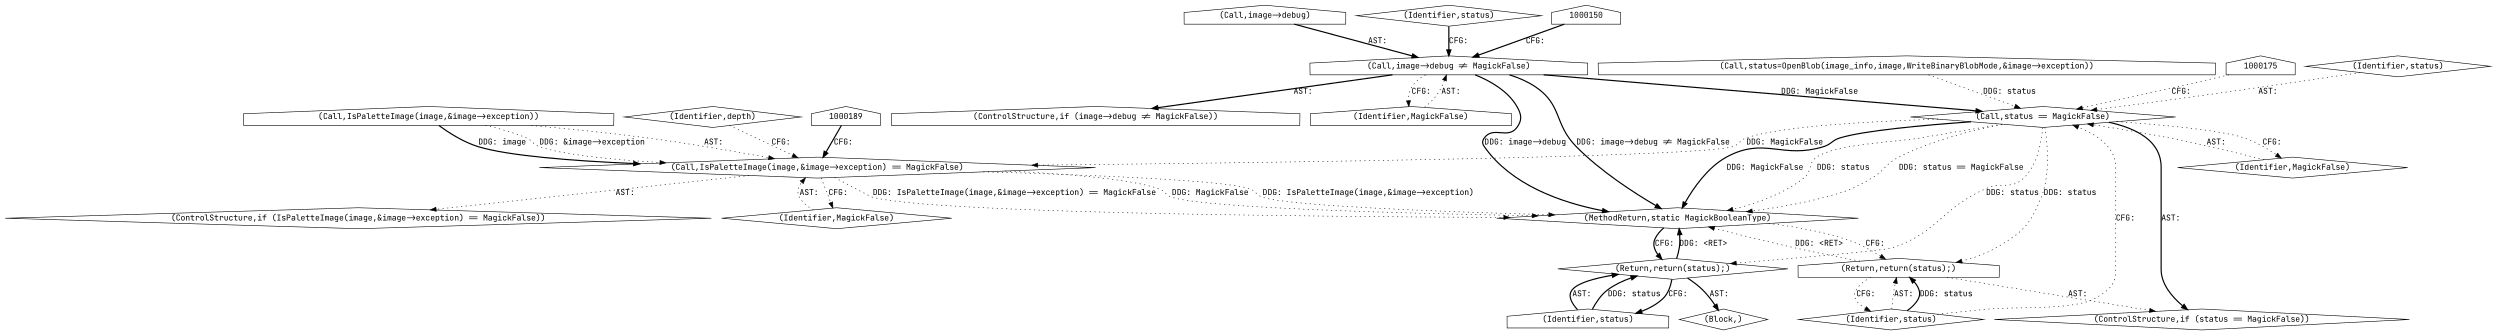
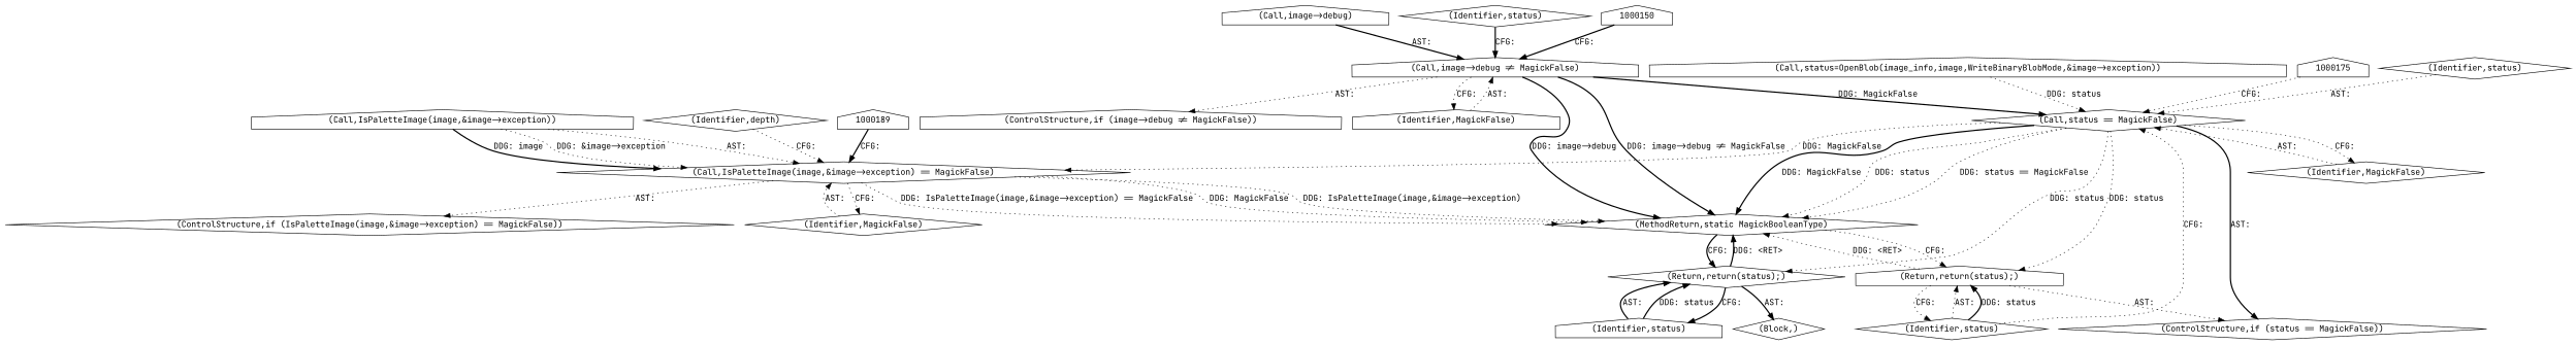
  digraph {
    fontname="JetBrains Mono"
    node [fontname="JetBrains Mono" shape=diamond]
    edge [fontname="JetBrains Mono" style=dotted]
    n1 [label="(Call,image->debug != MagickFalse)" shape=house]
    n2 [label="(Call,status == MagickFalse)"]
    n3 [label="(Identifier,MagickFalse)" shape=house]
    n4 [label="(ControlStructure,if (image->debug != MagickFalse))" shape=house]
    n5 [label="(MethodReturn,static MagickBooleanType)"]
    n6 [label="(Return,return(status);)" shape=house]
    n7 [label="(Call,IsPaletteImage(image,&image->exception) == MagickFalse)"]
    n8 [label="(Return,return(status);)"]
    n9 [label="(ControlStructure,if (status == MagickFalse))"]
    n10 [label="(Identifier,MagickFalse)"]
    n11 [label="(Identifier,status)"]
    n12 [label="(ControlStructure,if (IsPaletteImage(image,&image->exception) == MagickFalse))"]
    n13 [label="(Identifier,MagickFalse)"]
    n14 [label="(Block,)"]
    n15 [label="(Identifier,status)" shape=house]
    n16 [label="(Call,image->debug)" shape=house]
    n17 [label="(Call,IsPaletteImage(image,&image->exception))" shape=house]
    n18 [label="(Identifier,status)"]
    n19 [label="(Identifier,depth)"]
    n20 [label="(Identifier,status)"]
    n21 [label="(Call,status=OpenBlob(image_info,image,WriteBinaryBlobMode,&image->exception))" shape=house]
    1000150 [shape=house]
    1000175 [shape=house]
    1000189 [shape=house]
    n1 -> n2 [label="DDG: MagickFalse" style=bold]
    n1 -> n3 [label="CFG: "]
-   n1 -> n4 [label="AST: " style=bold]
+   n1 -> n4 [label="AST: "]
    n1 -> n5 [label="DDG: image->debug != MagickFalse" style=bold]
    n1 -> n5 [label="DDG: image->debug" style=bold]
    n2 -> n5 [label="DDG: status == MagickFalse"]
    n2 -> n5 [label="DDG: MagickFalse" style=bold]
    n2 -> n5 [label="DDG: status"]
    n2 -> n6 [label="DDG: status"]
    n2 -> n7 [label="DDG: MagickFalse"]
    n2 -> n8 [label="DDG: status"]
    n2 -> n9 [label="AST: " style=bold]
    n2 -> n10 [label="CFG: "]
    n3 -> n1 [label="AST: "]
    n5 -> n6 [label="CFG: "]
    n5 -> n8 [label="CFG: " style=bold]
    n6 -> n5 [label="DDG: <RET>"]
    n6 -> n9 [label="AST: "]
    n6 -> n11 [label="CFG: "]
    n7 -> n5 [label="DDG: MagickFalse"]
    n7 -> n5 [label="DDG: IsPaletteImage(image,&image->exception)"]
    n7 -> n5 [label="DDG: IsPaletteImage(image,&image->exception) == MagickFalse"]
    n7 -> n12 [label="AST: "]
    n7 -> n13 [label="CFG: "]
    n8 -> n5 [label="DDG: <RET>" style=bold]
    n8 -> n14 [label="AST: " style=bold]
    n8 -> n15 [label="CFG: " style=bold]
    n10 -> n2 [label="AST: "]
    n11 -> n2 [label="CFG: "]
    n11 -> n6 [label="AST: "]
    n11 -> n6 [label="DDG: status" style=bold]
    n13 -> n7 [label="AST: "]
    n15 -> n8 [label="AST: " style=bold]
    n15 -> n8 [label="DDG: status" style=bold]
    n16 -> n1 [label="AST: " style=bold]
    n17 -> n7 [label="AST: "]
    n17 -> n7 [label="DDG: image" style=bold]
    n17 -> n7 [label="DDG: &image->exception"]
    n18 -> n1 [label="CFG: " style=bold]
    n19 -> n7 [label="CFG: "]
    n20 -> n2 [label="AST: "]
    n21 -> n2 [label="DDG: status"]
    1000150 -> n1 [label="CFG: " style=bold]
    1000175 -> n2 [label="CFG: "]
    1000189 -> n7 [label="CFG: " style=bold]
  }
